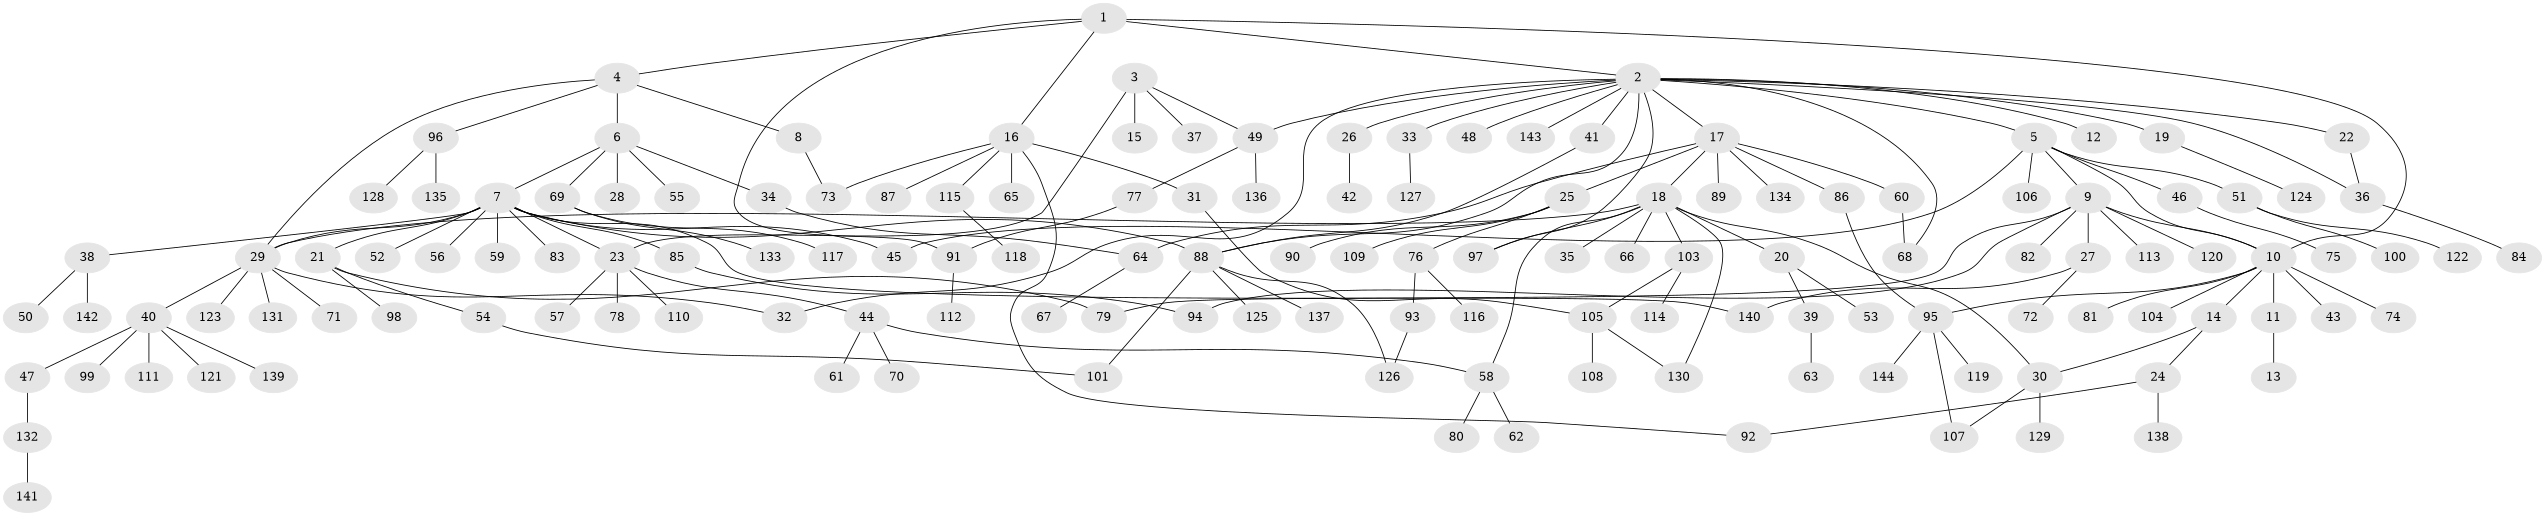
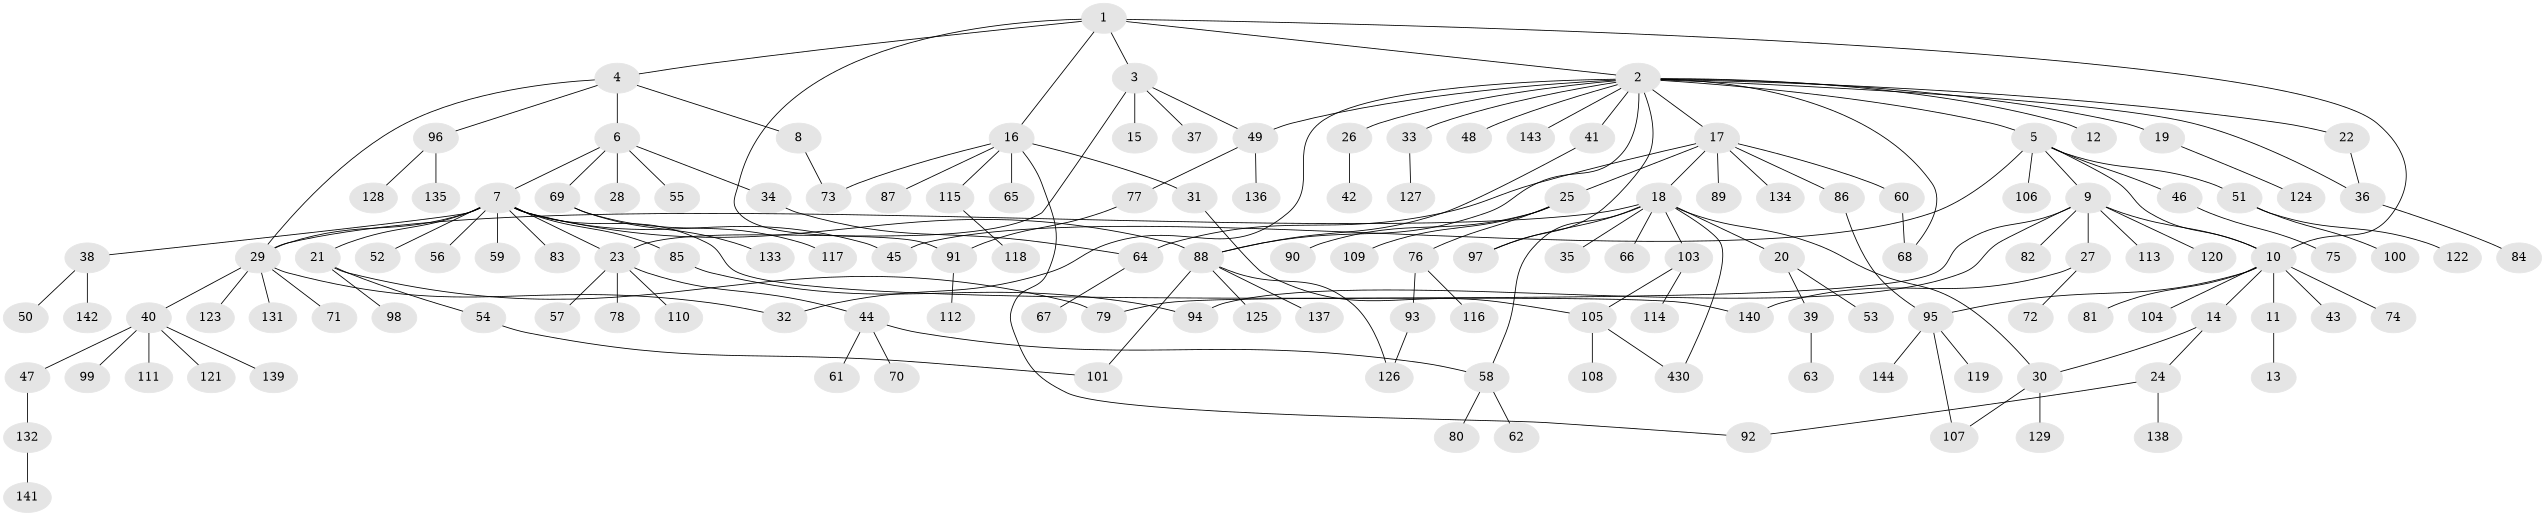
  graph {
    fontname="DejaVu Serif"
    node [color=gray90 fontname="DejaVu Serif" style=filled]
    edge [fontname="DejaVu Serif"]
    1
    2
    3
    4
    10
    16
    91
    5
    12
    17
    19
    22
    26
    32
    33
    36
    41
    48
    49
    68
    88
    97
    143
    15
    23
    37
    6
    8
    29
    96
    11
    14
    43
    74
    81
    95
    104
    73
    31
    65
    87
    92
    115
    112
    9
    45
    46
    51
    106
    18
    25
    60
    64
    86
    89
    134
    124
    42
    127
    84
    77
    136
    101
    125
    126
    137
    44
    57
    78
    110
    7
    28
    34
    55
    69
    40
    71
    123
    131
    128
    135
    27
    79
    82
    94
    113
    120
    75
    100
    122
    21
    38
    52
    56
    59
    83
    85
    140
    117
    133
    54
    98
    50
    142
    72
    13
    24
    30
    107
    119
    144
    138
    129
    105
    118
    20
    35
    58
    66
    103
-   130
+   130 [label=430]
    76
    90
    109
    67
    39
    53
    62
    80
    114
    63
    61
    70
    93
    116
    47
    99
    111
    121
    139
    108
    132
    141
    1 -- 2
+   1 -- 3
    1 -- 4
    1 -- 10
    1 -- 16
    1 -- 91
    2 -- 5
    2 -- 12
    2 -- 17
    2 -- 19
    2 -- 22
    2 -- 26
    2 -- 32
    2 -- 33
    2 -- 36
    2 -- 41
    2 -- 48
    2 -- 49
    2 -- 68
    2 -- 88
    2 -- 97
    2 -- 143
    3 -- 49
    3 -- 15
    3 -- 23
    3 -- 37
    4 -- 6
    4 -- 8
    4 -- 29
    4 -- 96
    10 -- 11
    10 -- 14
    10 -- 43
    10 -- 74
    10 -- 81
    10 -- 95
    10 -- 104
    16 -- 73
    16 -- 31
    16 -- 65
    16 -- 87
    16 -- 92
    16 -- 115
    91 -- 112
    5 -- 10
    5 -- 9
    5 -- 45
    5 -- 46
    5 -- 51
    5 -- 106
    17 -- 18
    17 -- 25
    17 -- 60
    17 -- 64
    17 -- 86
    17 -- 89
    17 -- 134
    19 -- 124
    22 -- 36
    26 -- 42
    33 -- 127
    36 -- 84
    41 -- 88
    49 -- 77
    49 -- 136
    88 -- 101
    88 -- 125
    88 -- 126
    88 -- 137
    23 -- 44
    23 -- 57
    23 -- 78
    23 -- 110
    6 -- 7
    6 -- 28
    6 -- 34
    6 -- 55
    6 -- 69
    8 -- 73
    29 -- 32
    29 -- 40
    29 -- 71
    29 -- 123
    29 -- 131
    96 -- 128
    96 -- 135
    11 -- 13
    14 -- 24
    14 -- 30
    95 -- 107
    95 -- 119
    95 -- 144
    31 -- 105
    115 -- 118
    9 -- 10
    9 -- 27
    9 -- 79
    9 -- 82
    9 -- 94
    9 -- 113
    9 -- 120
    46 -- 75
    51 -- 100
    51 -- 122
    18 -- 97
    18 -- 29
    18 -- 30
    18 -- 20
    18 -- 35
    18 -- 58
    18 -- 66
    18 -- 103
    18 -- 130
    25 -- 76
    25 -- 90
    25 -- 109
    60 -- 68
    64 -- 67
    86 -- 95
    77 -- 91
    44 -- 58
    44 -- 61
    44 -- 70
    7 -- 88
    7 -- 23
    7 -- 29
    7 -- 45
    7 -- 21
    7 -- 38
    7 -- 52
    7 -- 56
    7 -- 59
    7 -- 83
    7 -- 85
    7 -- 140
    34 -- 64
    69 -- 117
    69 -- 133
    40 -- 47
    40 -- 99
    40 -- 111
    40 -- 121
    40 -- 139
    27 -- 140
    27 -- 72
    21 -- 79
    21 -- 54
    21 -- 98
    38 -- 50
    38 -- 142
    85 -- 94
    54 -- 101
    24 -- 92
    24 -- 138
    30 -- 107
    30 -- 129
    105 -- 130
    105 -- 108
    20 -- 39
    20 -- 53
    58 -- 62
    58 -- 80
    103 -- 105
    103 -- 114
    76 -- 93
    76 -- 116
    39 -- 63
    93 -- 126
    47 -- 132
    132 -- 141
  }
